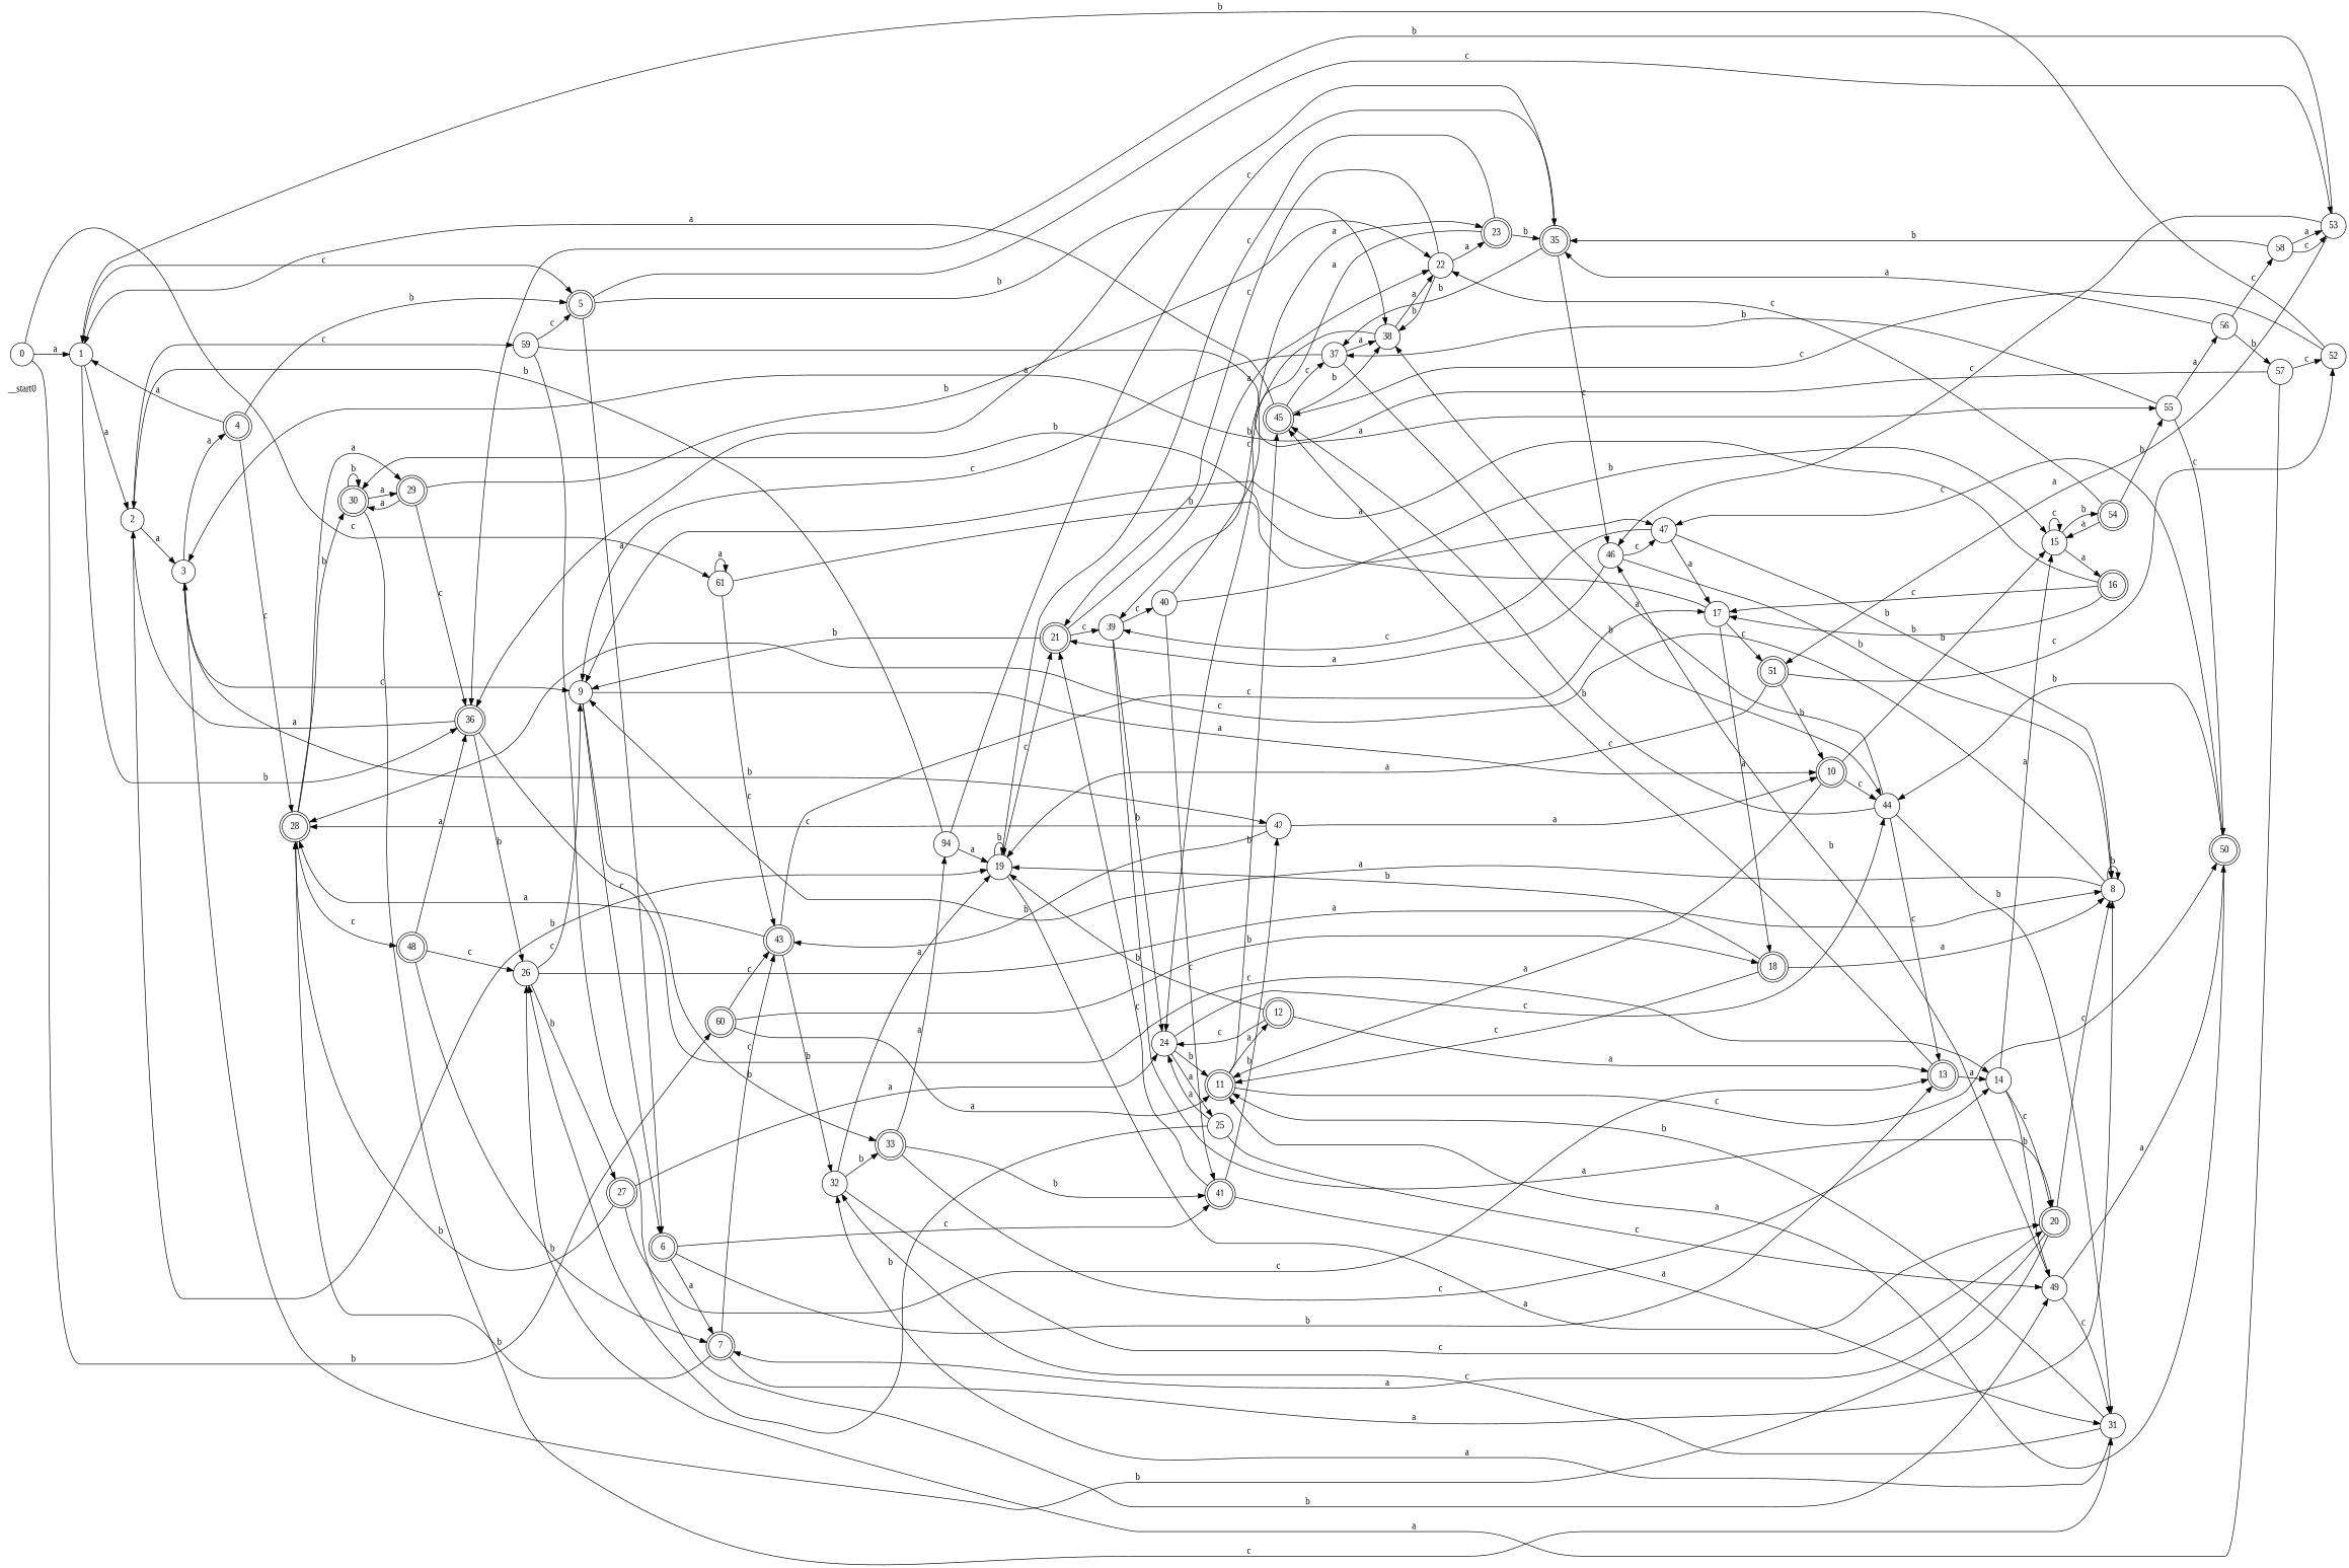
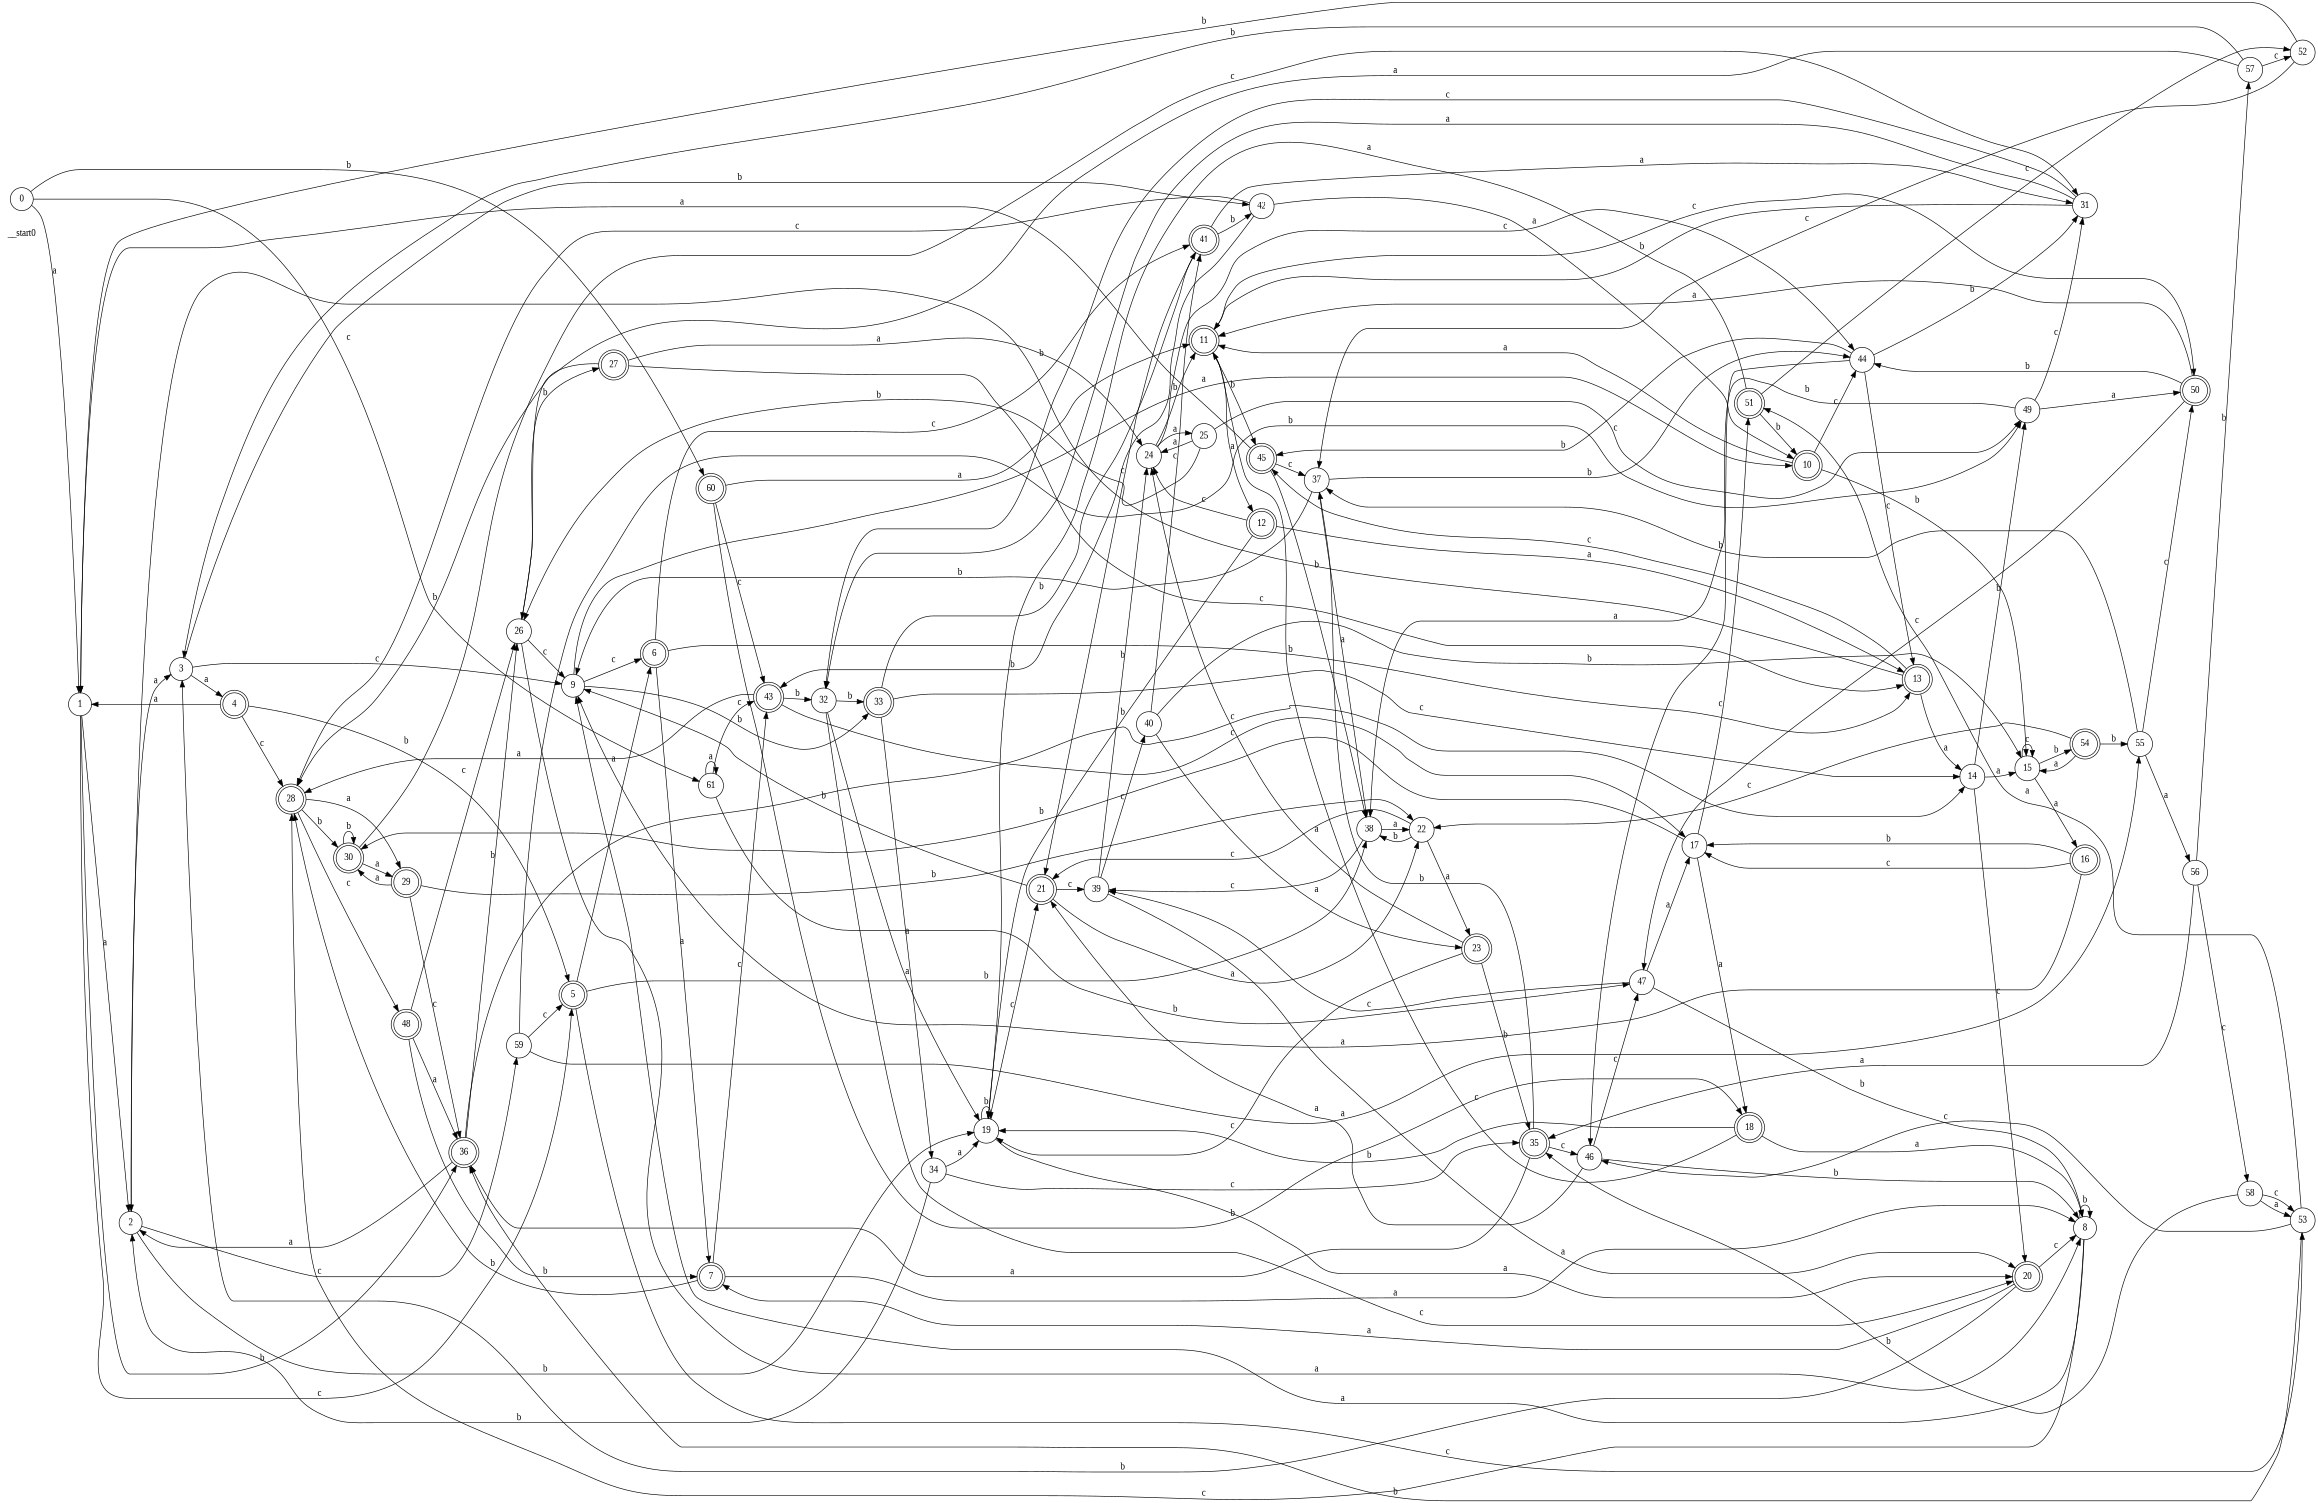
  digraph {
    fontname="Liberation Serif"
    rankdir=LR
    node [fontname="Liberation Serif" shape=circle color=black fillcolor=white style=filled]
    edge [fontname="Liberation Serif"]
    __start0 [shape=none color="" fillcolor="" style=""]
    n2 [label=0]
    n3 [label=1]
    n4 [label=60 shape=doublecircle style="rounded,filled"]
    n5 [label=61]
    n6 [label=2]
    n7 [label=5 shape=doublecircle style="rounded,filled"]
    n8 [label=36 shape=doublecircle style="rounded,filled"]
    n9 [label=43 shape=doublecircle style="rounded,filled"]
    n10 [label=11 shape=doublecircle style="rounded,filled"]
    n11 [label=18 shape=doublecircle style="rounded,filled"]
    n12 [label=47]
    n13 [label=3]
    n14 [label=19]
    n15 [label=59]
    n16 [label=6 shape=doublecircle style="rounded,filled"]
    n17 [label=38]
    n18 [label=53]
    n19 [label=14]
    n20 [label=26]
    n21 [label=4 shape=doublecircle style="rounded,filled"]
    n22 [label=9]
    n23 [label=42]
    n24 [label=20 shape=doublecircle style="rounded,filled"]
    n25 [label=21 shape=doublecircle style="rounded,filled"]
    n26 [label=49]
    n27 [label=55]
    n28 [label=28 shape=doublecircle style="rounded,filled"]
    n29 [label=10 shape=doublecircle style="rounded,filled"]
    n30 [label=33 shape=doublecircle style="rounded,filled"]
    n31 [label=30 shape=doublecircle style="rounded,filled"]
    n32 [label=29 shape=doublecircle style="rounded,filled"]
    n33 [label=48 shape=doublecircle style="rounded,filled"]
    n34 [label=7 shape=doublecircle style="rounded,filled"]
    n35 [label=13 shape=doublecircle style="rounded,filled"]
    n36 [label=41 shape=doublecircle style="rounded,filled"]
    n37 [label=22]
    n38 [label=39]
    n39 [label=51 shape=doublecircle]
    n40 [label=46]
    n41 [label=8]
    n42 [label=45 shape=doublecircle style="rounded,filled"]
    n43 [label=31]
    n44 [label=17]
    n45 [label=32]
    n46 [label=15]
    n47 [label=44]
-   n48 [label=94]
+   n48 [label=34]
    n49 [label=12 shape=doublecircle style="rounded,filled"]
    n50 [label=50 shape=doublecircle style="rounded,filled"]
    n51 [label=16 shape=doublecircle style="rounded,filled"]
    n52 [label=54 shape=doublecircle style="rounded,filled"]
    n53 [label=24]
    n54 [label=37]
    n55 [label=25]
    n56 [label=52]
    n57 [label=23 shape=doublecircle style="rounded,filled"]
    n58 [label=40]
    n59 [label=35 shape=doublecircle style="rounded,filled"]
    n60 [label=27 shape=doublecircle style="rounded,filled"]
    n61 [label=56]
    n62 [label=57]
    n63 [label=58]
    n2 -> n3 [label=a]
    n2 -> n4 [label=b]
    n2 -> n5 [label=c]
    n3 -> n6 [label=a]
    n3 -> n7 [label=c]
    n3 -> n8 [label=b]
    n4 -> n9 [label=c]
    n4 -> n10 [label=a]
    n4 -> n11 [label=b]
    n5 -> n5 [label=a]
    n5 -> n9 [label=c]
    n5 -> n12 [label=b]
    n6 -> n13 [label=a]
    n6 -> n14 [label=b]
    n6 -> n15 [label=c]
    n7 -> n16 [label=a]
    n7 -> n17 [label=b]
    n7 -> n18 [label=c]
    n8 -> n6 [label=a]
    n8 -> n19 [label=c]
    n8 -> n20 [label=b]
    n9 -> n28 [label=a]
    n9 -> n44 [label=c]
    n9 -> n45 [label=b]
    n10 -> n42 [label=b]
    n10 -> n49 [label=a]
    n10 -> n50 [label=c]
    n11 -> n10 [label=c]
    n11 -> n14 [label=b]
    n11 -> n41 [label=a]
    n12 -> n38 [label=c]
    n12 -> n41 [label=b]
    n12 -> n44 [label=a]
    n13 -> n21 [label=a]
    n13 -> n22 [label=c]
    n13 -> n23 [label=b]
    n14 -> n14 [label=b]
    n14 -> n24 [label=a]
    n14 -> n25 [label=c]
    n15 -> n7 [label=c]
    n15 -> n26 [label=b]
    n15 -> n27 [label=a]
    n16 -> n34 [label=a]
    n16 -> n35 [label=b]
    n16 -> n36 [label=c]
    n17 -> n37 [label=a]
    n17 -> n38 [label=c]
    n18 -> n8 [label=b]
    n18 -> n39 [label=a]
    n18 -> n40 [label=c]
    n19 -> n24 [label=c]
    n19 -> n26 [label=b]
    n19 -> n46 [label=a]
    n20 -> n22 [label=c]
    n20 -> n41 [label=a]
    n20 -> n60 [label=b]
    n21 -> n3 [label=a]
    n21 -> n7 [label=b]
    n21 -> n28 [label=c]
    n22 -> n16 [label=c]
    n22 -> n29 [label=a]
    n22 -> n30 [label=b]
    n23 -> n9 [label=b]
    n23 -> n28 [label=c]
    n23 -> n29 [label=a]
    n24 -> n13 [label=b]
    n24 -> n34 [label=a]
    n24 -> n41 [label=c]
    n25 -> n22 [label=b]
    n25 -> n37 [label=a]
    n25 -> n38 [label=c]
    n26 -> n40 [label=b]
    n26 -> n43 [label=c]
    n26 -> n50 [label=a]
    n27 -> n50 [label=c]
    n27 -> n54 [label=b]
    n27 -> n61 [label=a]
    n28 -> n31 [label=b]
    n28 -> n32 [label=a]
    n28 -> n33 [label=c]
    n29 -> n10 [label=a]
    n29 -> n46 [label=b]
    n29 -> n47 [label=c]
    n30 -> n19 [label=c]
    n30 -> n36 [label=b]
    n30 -> n48 [label=a]
    n31 -> n31 [label=b]
    n31 -> n32 [label=a]
    n31 -> n43 [label=c]
    n32 -> n8 [label=c]
    n32 -> n31 [label=a]
    n32 -> n37 [label=b]
    n33 -> n8 [label=a]
    n33 -> n20 [label=c]
    n33 -> n34 [label=b]
    n34 -> n9 [label=c]
    n34 -> n28 [label=b]
    n34 -> n41 [label=a]
+   n35 -> n6 [label=b]
    n35 -> n19 [label=a]
    n35 -> n42 [label=c]
    n36 -> n23 [label=b]
    n36 -> n25 [label=c]
    n36 -> n43 [label=a]
    n37 -> n17 [label=b]
    n37 -> n25 [label=c]
    n37 -> n57 [label=a]
    n38 -> n24 [label=a]
    n38 -> n53 [label=b]
    n38 -> n58 [label=c]
    n39 -> n14 [label=a]
    n39 -> n29 [label=b]
    n39 -> n56 [label=c]
    n40 -> n12 [label=c]
    n40 -> n25 [label=a]
    n40 -> n41 [label=b]
    n41 -> n22 [label=a]
    n41 -> n28 [label=c]
    n41 -> n41 [label=b]
    n42 -> n3 [label=a]
    n42 -> n17 [label=b]
    n42 -> n54 [label=c]
    n43 -> n10 [label=b]
    n43 -> n45 [label=a]
    n43 -> n45 [label=c]
    n44 -> n11 [label=a]
    n44 -> n31 [label=b]
    n44 -> n39 [label=c]
    n45 -> n14 [label=a]
    n45 -> n24 [label=c]
    n45 -> n30 [label=b]
    n46 -> n46 [label=c]
    n46 -> n51 [label=a]
    n46 -> n52 [label=b]
    n47 -> n17 [label=a]
    n47 -> n35 [label=c]
    n47 -> n42 [label=b]
    n47 -> n43 [label=b]
    n48 -> n6 [label=b]
    n48 -> n14 [label=a]
    n48 -> n59 [label=c]
    n49 -> n14 [label=b]
    n49 -> n35 [label=a]
    n49 -> n53 [label=c]
    n50 -> n10 [label=a]
    n50 -> n12 [label=c]
    n50 -> n47 [label=b]
    n51 -> n22 [label=a]
    n51 -> n44 [label=b]
    n51 -> n44 [label=c]
    n52 -> n27 [label=b]
    n52 -> n37 [label=c]
    n52 -> n46 [label=a]
    n53 -> n10 [label=b]
    n53 -> n47 [label=c]
    n53 -> n55 [label=a]
    n54 -> n17 [label=a]
-   n54 -> n22 [label=c]
+   n54 -> n22 [label=b]
    n54 -> n47 [label=b]
    n55 -> n20 [label=b]
    n55 -> n26 [label=c]
    n55 -> n53 [label=a]
    n56 -> n3 [label=b]
-   n56 -> n42 [label=c]
+   n56 -> n54 [label=c]
    n57 -> n14 [label=c]
    n57 -> n53 [label=a]
    n57 -> n59 [label=b]
    n58 -> n36 [label=c]
    n58 -> n46 [label=b]
    n58 -> n57 [label=a]
    n59 -> n8 [label=a]
    n59 -> n40 [label=c]
    n59 -> n54 [label=b]
    n60 -> n28 [label=b]
    n60 -> n35 [label=c]
    n60 -> n53 [label=a]
    n61 -> n59 [label=a]
    n61 -> n62 [label=b]
    n61 -> n63 [label=c]
    n62 -> n13 [label=b]
    n62 -> n20 [label=a]
    n62 -> n56 [label=c]
    n63 -> n18 [label=a]
    n63 -> n18 [label=c]
    n63 -> n59 [label=b]
  }
